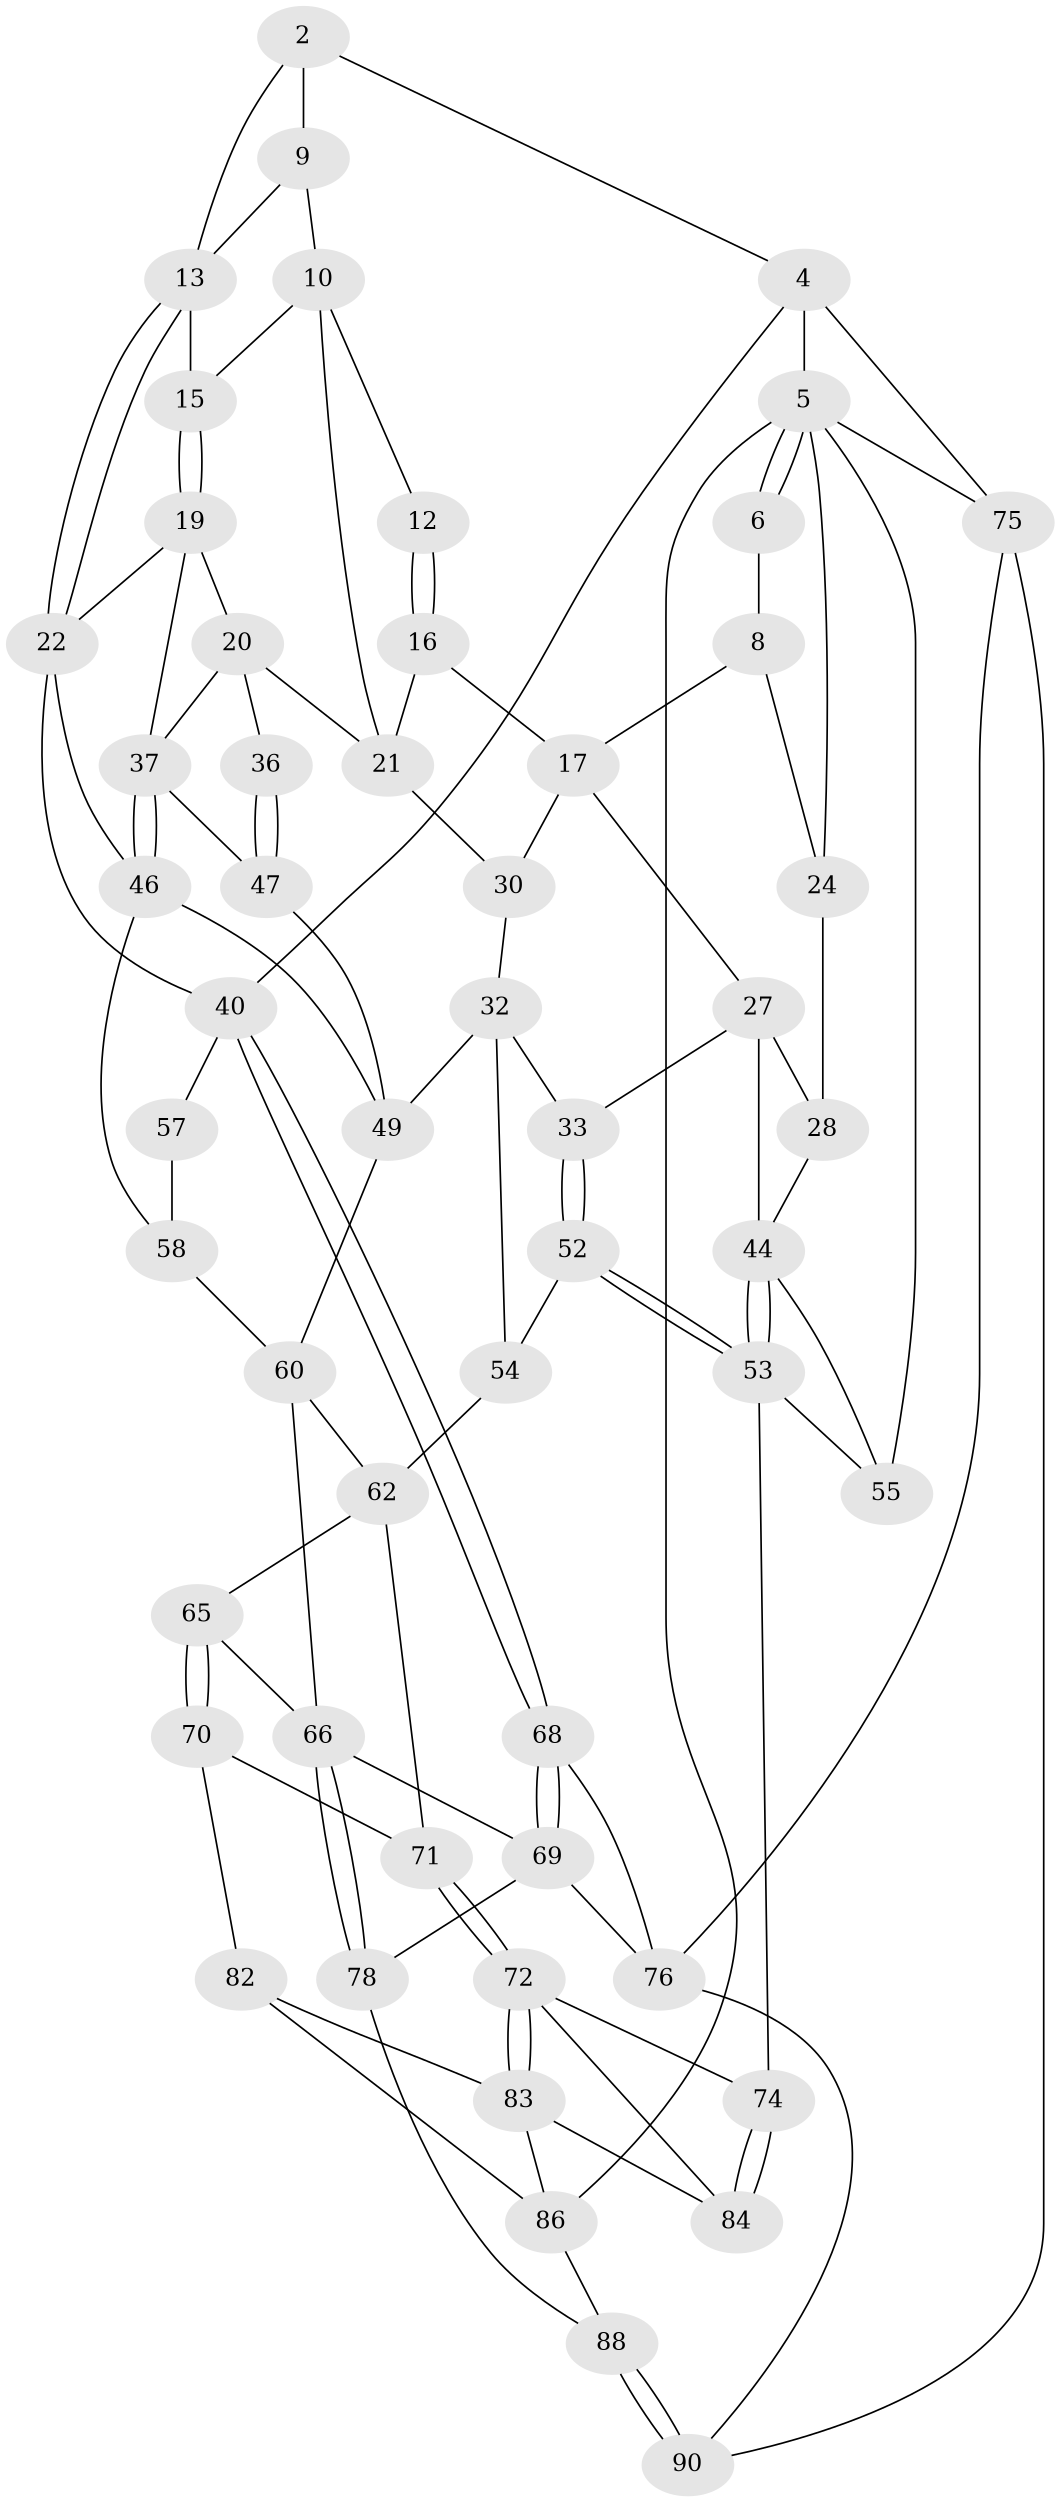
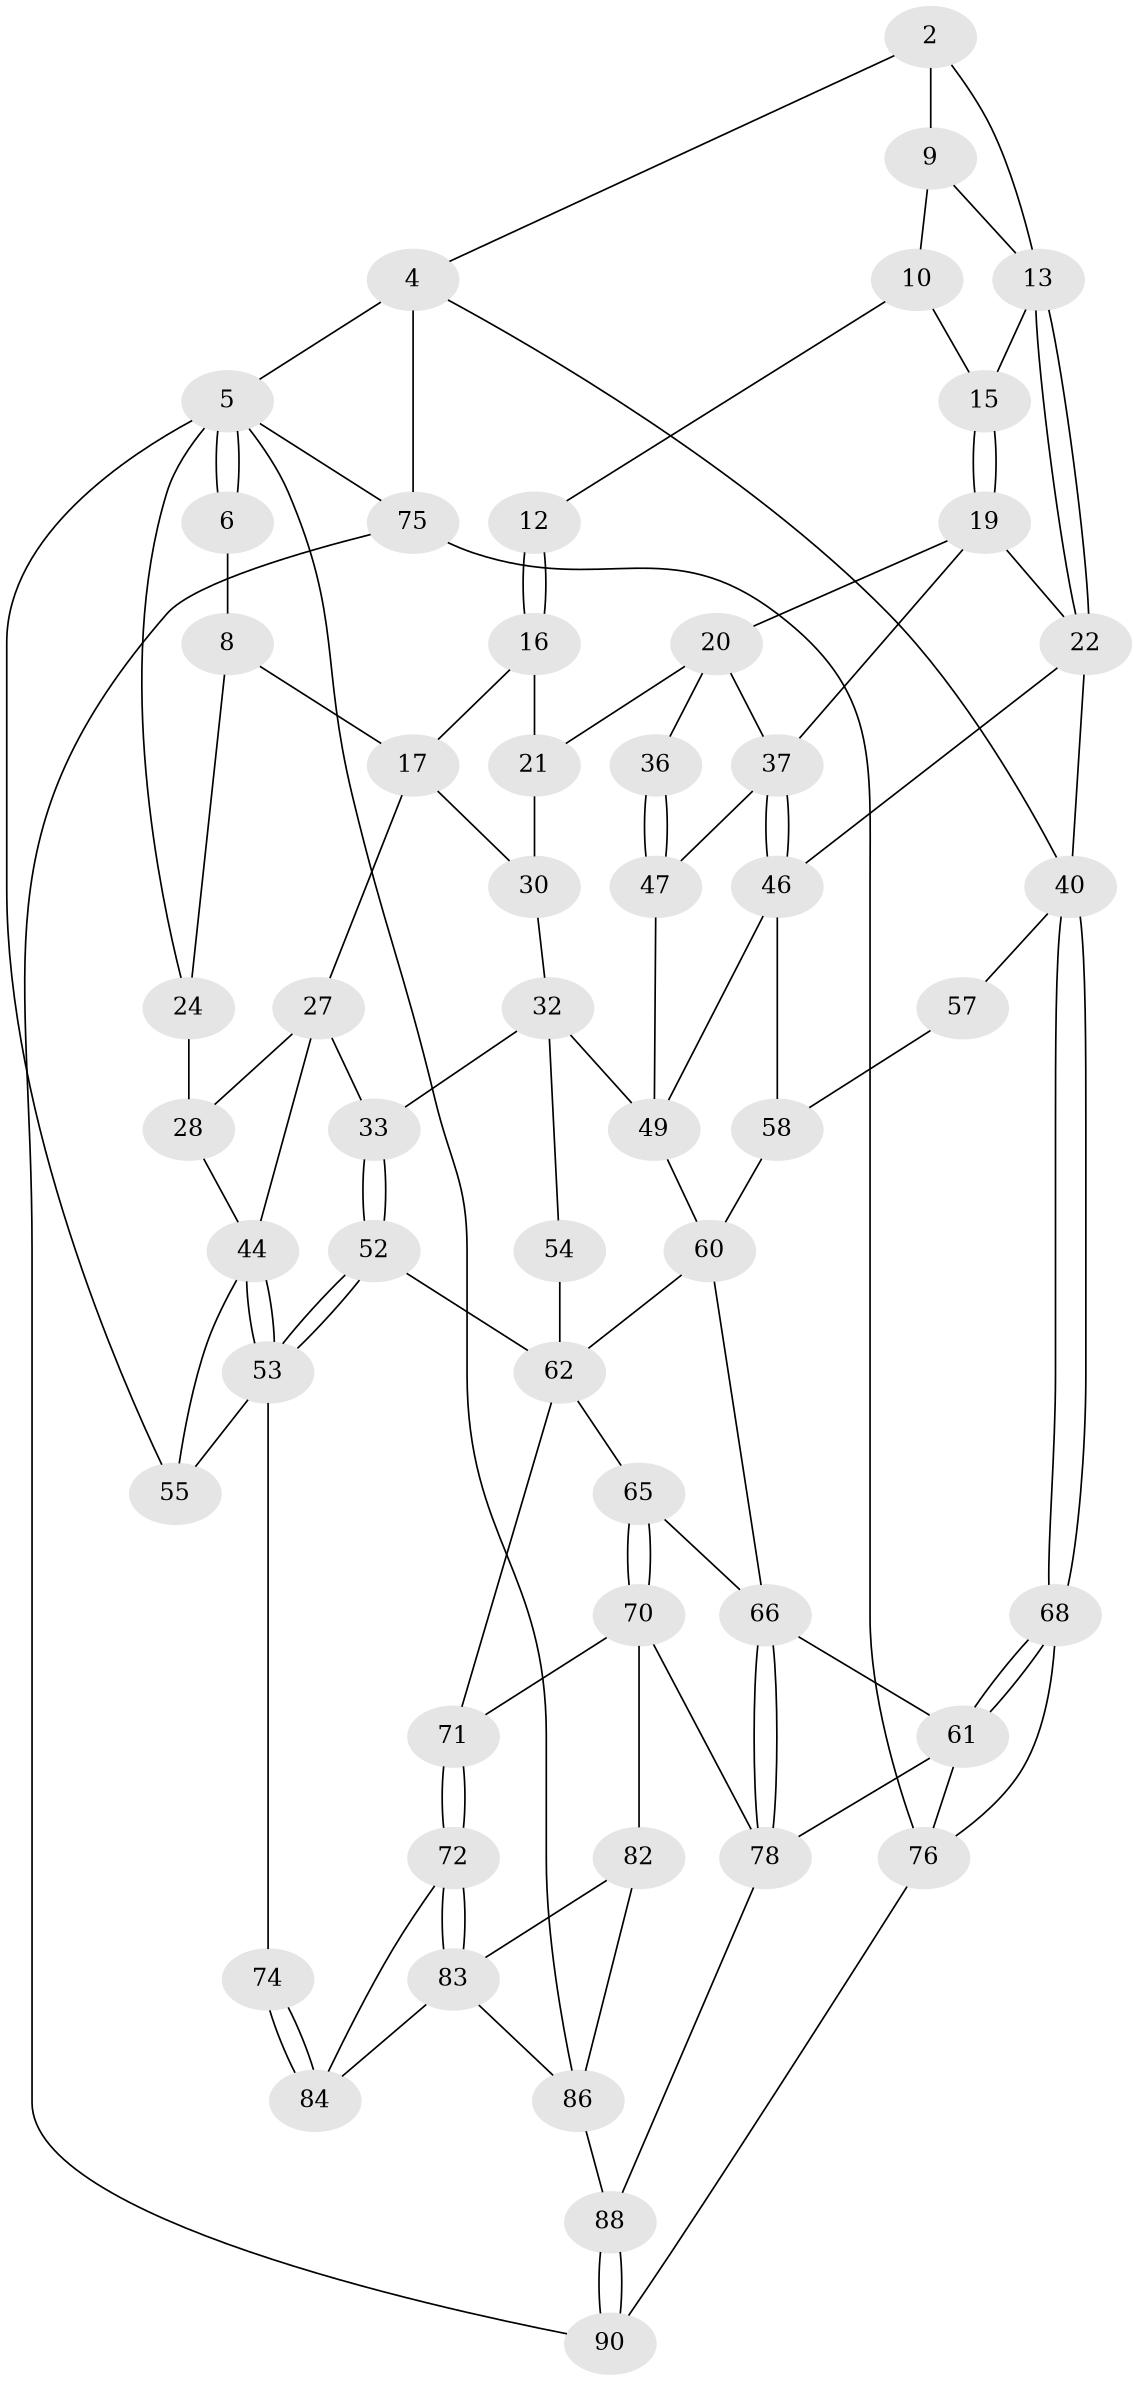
  graph {
    node [color=gray90 style=filled]
    2 [super="+3"]
    4 [super="+39"]
    9
    13 [super="+14"]
    8 [super="+18"]
    24 [super="+25"]
    17 [super="+26"]
    12
    16
    5 [super="+56"]
    40 [super="+41"]
    75 [super="+77"]
    10 [super="+11"]
    15
    22 [super="+42"]
    6
    55
    86 [super="+89"]
    57
    68
    76 [super="+87"]
    90
    28 [super="+43"]
    88
    27 [super="+34"]
    30 [super="+31"]
    21 [super="+29"]
    19 [super="+23"]
    46 [super="+48"]
    20 [super="+35"]
    37 [super="+38"]
    33
    44 [super="+45"]
    32 [super="+51"]
    36
    47
    49 [super="+50"]
    58 [super="+59"]
    52
    53 [super="+64"]
    54
    60 [super="+61"]
    62 [super="+63"]
-   69 [super="+80"]
+   69 [super="+80" label=61]
    74
    66 [super="+67"]
    84
    65
    71
    78 [super="+81"]
    70 [super="+79"]
    72 [super="+73"]
    82
    83 [super="+85"]
    2 -- 4
    2 -- 9
    2 -- 13
    4 -- 5
    4 -- 40
    4 -- 75 [weight=2]
    9 -- 13
    9 -- 10
    13 -- 15
    13 -- 22
    13 -- 22
    8 -- 24
    8 -- 17
    24 -- 28 [weight=2]
    17 -- 27
    17 -- 30
    12 -- 16
    12 -- 16
    16 -- 17
    16 -- 21
    5 -- 24
    5 -- 75
    5 -- 6
    5 -- 6
    5 -- 55
    5 -- 86
    40 -- 57
    40 -- 68
    40 -- 68
    75 -- 76
    75 -- 90
    10 -- 12
    10 -- 15
-   10 -- 21
    15 -- 19
    15 -- 19
    22 -- 40
    22 -- 46
    6 -- 8
    86 -- 88
    57 -- 58 [weight=2]
    68 -- 76
    68 -- 69
    68 -- 69
    76 -- 90
    28 -- 44
    88 -- 90
    88 -- 90
    27 -- 28
    27 -- 33
    27 -- 44
    30 -- 32
    21 -- 30
    19 -- 22
    19 -- 20
    19 -- 37
    46 -- 49
    46 -- 58
    20 -- 21
    20 -- 37
    20 -- 36
    37 -- 46
    37 -- 46
    37 -- 47
    33 -- 52
    33 -- 52
    44 -- 55
    44 -- 53
    44 -- 53
    32 -- 33
    32 -- 49
    32 -- 54
    36 -- 47
    36 -- 47
    47 -- 49
    49 -- 60
    58 -- 60
    52 -- 53
    52 -- 53
-   52 -- 54
+   52 -- 62
    53 -- 55
    53 -- 74
    54 -- 62
    60 -- 62
    60 -- 66
    62 -- 65
    62 -- 71
    69 -- 76
    69 -- 78
    74 -- 84
    74 -- 84
    66 -- 69
    66 -- 78
    66 -- 78
    65 -- 66
    65 -- 70
    65 -- 70
    71 -- 72
    71 -- 72
    78 -- 88
    70 -- 71
+   70 -- 78
    70 -- 82
-   72 -- 74
    72 -- 84
    72 -- 83
    72 -- 83
    82 -- 86
    82 -- 83
    83 -- 86
    83 -- 84
  }
